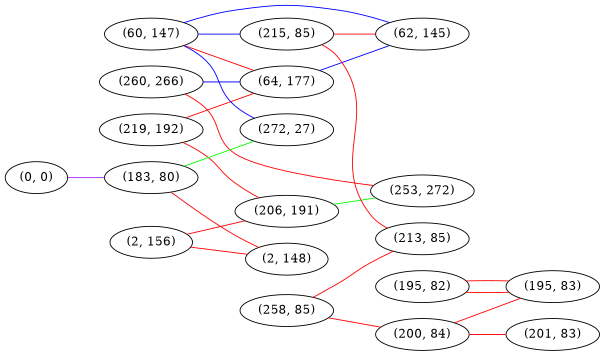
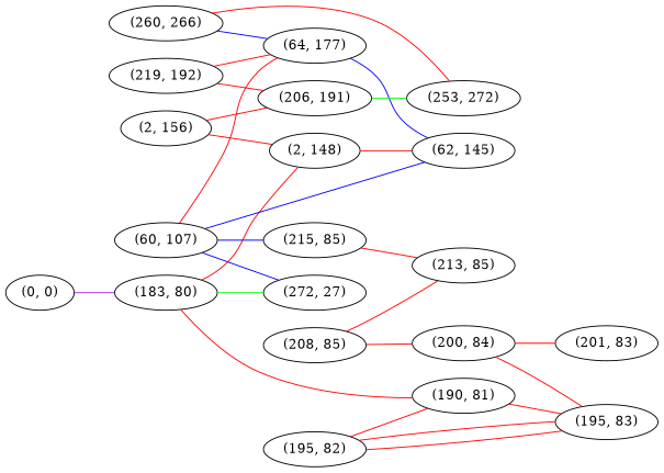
  graph {
    rankdir=LR
    edge [color=red weight=1]
    "(219, 192)"
    "(64, 177)"
    "(206, 191)"
    "(62, 145)"
    "(253, 272)"
    "(260, 266)"
    "(0, 0)"
    "(183, 80)"
-   "(60, 107)" [label="(60, 147)"]
+   "(60, 107)"
    "(272, 27)"
    "(215, 85)"
    "(2, 148)"
+   "(190, 81)"
    "(195, 83)"
    "(2, 156)"
    "(213, 85)"
-   "(208, 85)" [label="(258, 85)"]
+   "(208, 85)"
    "(200, 84)"
    "(201, 83)"
    "(195, 82)"
    "(219, 192)" -- "(64, 177)" [weight=3]
    "(219, 192)" -- "(206, 191)"
    "(64, 177)" -- "(62, 145)" [color=blue weight=3]
    "(206, 191)" -- "(253, 272)" [color=green weight=2]
    "(260, 266)" -- "(64, 177)" [color=blue weight=3]
    "(260, 266)" -- "(253, 272)"
    "(0, 0)" -- "(183, 80)" [color=purple weight=4]
    "(183, 80)" -- "(272, 27)" [color=green weight=2]
    "(183, 80)" -- "(2, 148)"
+   "(183, 80)" -- "(190, 81)"
    "(60, 107)" -- "(64, 177)"
    "(60, 107)" -- "(62, 145)" [color=blue weight=3]
    "(60, 107)" -- "(272, 27)" [color=blue weight=3]
    "(60, 107)" -- "(215, 85)" [color=blue weight=3]
    "(215, 85)" -- "(213, 85)"
-   "(215, 85)" -- "(62, 145)"
+   "(2, 148)" -- "(62, 145)"
+   "(190, 81)" -- "(195, 83)"
    "(2, 156)" -- "(206, 191)"
    "(2, 156)" -- "(2, 148)"
    "(208, 85)" -- "(213, 85)"
    "(208, 85)" -- "(200, 84)"
    "(200, 84)" -- "(195, 83)"
    "(200, 84)" -- "(201, 83)"
+   "(195, 82)" -- "(190, 81)"
    "(195, 82)" -- "(195, 83)"
    "(195, 82)" -- "(195, 83)"
  }
